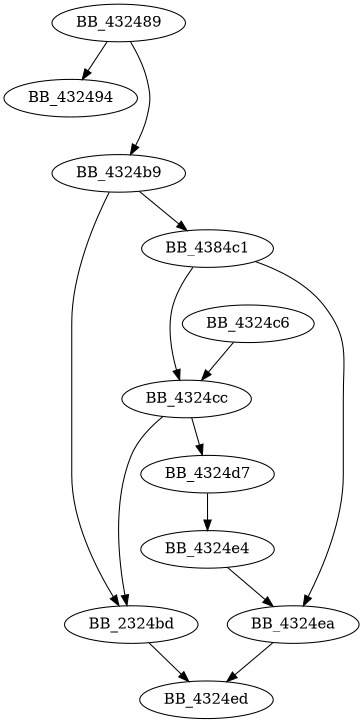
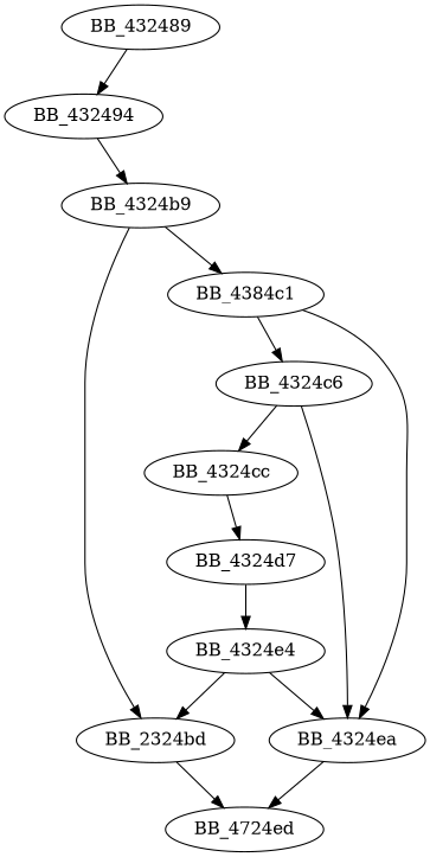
  digraph {
    BB_432489
    BB_432494
    BB_4324b9
    n4 [label=BB_2324bd]
    n5 [label=BB_4384c1]
-   BB_4324ed
+   BB_4324ed [label=BB_4724ed]
    BB_4324c6
    BB_4324ea
    BB_4324cc
    BB_4324d7
    BB_4324e4
    BB_432489 -> BB_432494
-   BB_432489 -> BB_4324b9
+   BB_432494 -> BB_4324b9
    BB_4324b9 -> n4
    BB_4324b9 -> n5
    n4 -> BB_4324ed
-   n5 -> BB_4324cc
+   n5 -> BB_4324c6
    n5 -> BB_4324ea
+   BB_4324c6 -> BB_4324ea
    BB_4324c6 -> BB_4324cc
    BB_4324ea -> BB_4324ed
    BB_4324cc -> BB_4324d7
    BB_4324d7 -> BB_4324e4
-   BB_4324cc -> n4
+   BB_4324e4 -> n4
    BB_4324e4 -> BB_4324ea
  }
